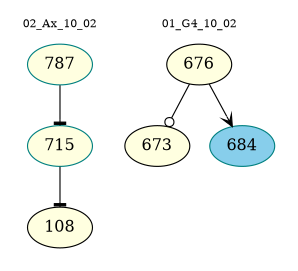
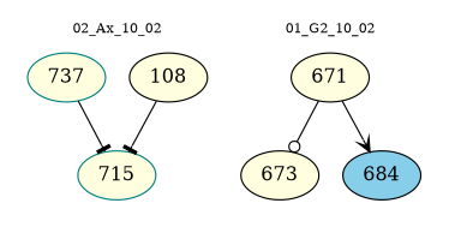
  digraph {
    node [color=teal fillcolor=lightyellow style=filled]
    edge [arrowhead=tee color=black]
    n1 [label=715]
    n2 [color=black label=108]
-   n3 [label=787]
-   n4 [color=black label=676]
+   n3 [label=737]
+   n4 [color=black label=671]
    n5 [color=black label=673]
-   n6 [fillcolor=skyblue label=684]
+   n6 [color=black fillcolor=skyblue label=684]
    subgraph cluster_1 {
      color=white
      fontsize=10
      label="02_Ax_10_02"
      n1
      n2
      n3
    }
    subgraph cluster_2 {
      color=white
      fontsize=10
-     label="01_G4_10_02"
+     label="01_G2_10_02"
      n4
      n5
      n6
    }
-   n1 -> n2
+   n2 -> n1
    n3 -> n1
    n4 -> n5 [arrowhead=odot]
    n4 -> n6 [arrowhead=vee]
  }
